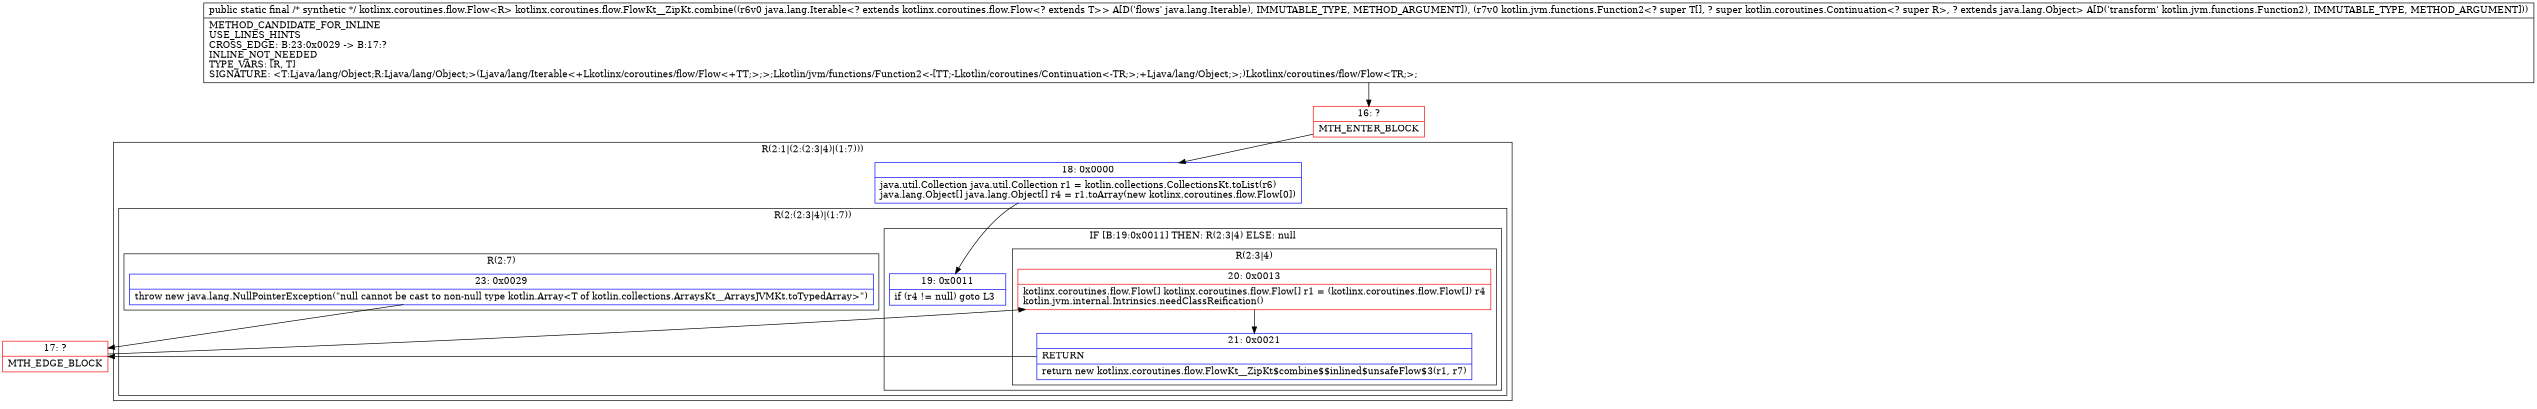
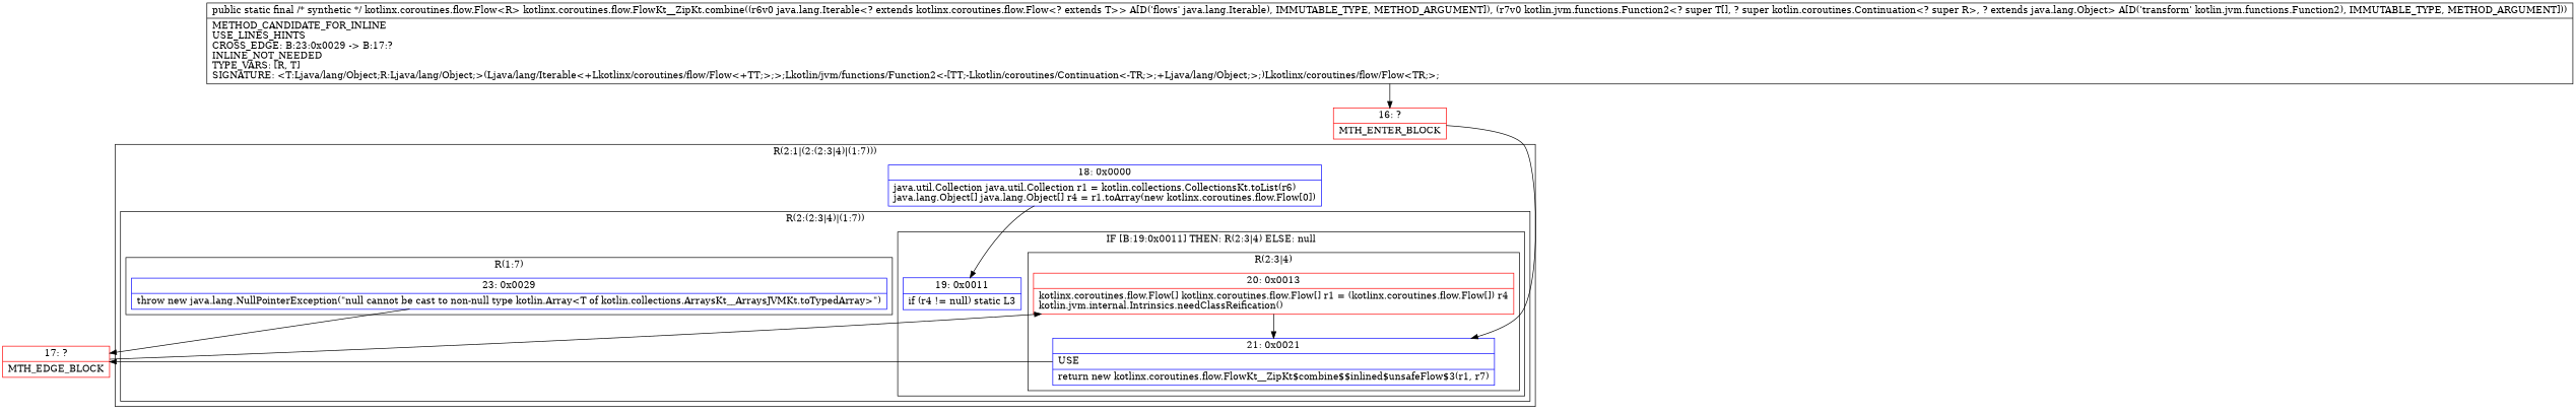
  digraph {
    node [color=blue shape=record]
    n1 [color=red label="{20\:\ 0x0013|kotlinx.coroutines.flow.Flow[] kotlinx.coroutines.flow.Flow[] r1 = (kotlinx.coroutines.flow.Flow[]) r4\lkotlin.jvm.internal.Intrinsics.needClassReification()\l}"]
-   n2 [label="{21\:\ 0x0021|RETURN\l|return new kotlinx.coroutines.flow.FlowKt__ZipKt$combine$$inlined$unsafeFlow$3(r1, r7)\l}"]
-   n3 [label="{19\:\ 0x0011|if (r4 != null) goto L3\l}"]
+   n2 [label="{21\:\ 0x0021|USE\l|return new kotlinx.coroutines.flow.FlowKt__ZipKt$combine$$inlined$unsafeFlow$3(r1, r7)\l}"]
+   n3 [label="{19\:\ 0x0011|if (r4 != null) static L3\l}"]
    n4 [label="{23\:\ 0x0029|throw new java.lang.NullPointerException(\"null cannot be cast to non\-null type kotlin.Array\<T of kotlin.collections.ArraysKt__ArraysJVMKt.toTypedArray\>\")\l}"]
    n5 [label="{18\:\ 0x0000|java.util.Collection java.util.Collection r1 = kotlin.collections.CollectionsKt.toList(r6)\ljava.lang.Object[] java.lang.Object[] r4 = r1.toArray(new kotlinx.coroutines.flow.Flow[0])\l}"]
    n6 [color=red label="{17\:\ ?|MTH_EDGE_BLOCK\l}"]
    n7 [color=red label="{16\:\ ?|MTH_ENTER_BLOCK\l}"]
    n8 [label="{public static final \/* synthetic *\/ kotlinx.coroutines.flow.Flow\<R\> kotlinx.coroutines.flow.FlowKt__ZipKt.combine((r6v0 java.lang.Iterable\<? extends kotlinx.coroutines.flow.Flow\<? extends T\>\> A[D('flows' java.lang.Iterable), IMMUTABLE_TYPE, METHOD_ARGUMENT]), (r7v0 kotlin.jvm.functions.Function2\<? super T[], ? super kotlin.coroutines.Continuation\<? super R\>, ? extends java.lang.Object\> A[D('transform' kotlin.jvm.functions.Function2), IMMUTABLE_TYPE, METHOD_ARGUMENT]))  | METHOD_CANDIDATE_FOR_INLINE\lUSE_LINES_HINTS\lCROSS_EDGE: B:23:0x0029 \-\> B:17:?\lINLINE_NOT_NEEDED\lTYPE_VARS: [R, T]\lSIGNATURE: \<T:Ljava\/lang\/Object;R:Ljava\/lang\/Object;\>(Ljava\/lang\/Iterable\<+Lkotlinx\/coroutines\/flow\/Flow\<+TT;\>;\>;Lkotlin\/jvm\/functions\/Function2\<\-[TT;\-Lkotlin\/coroutines\/Continuation\<\-TR;\>;+Ljava\/lang\/Object;\>;)Lkotlinx\/coroutines\/flow\/Flow\<TR;\>;\l}" color=""]
    subgraph cluster_1 {
      label="R(2:1|(2:(2:3|4)|(1:7)))"
      n5
      subgraph cluster_2 {
        label="R(2:(2:3|4)|(1:7))"
        subgraph cluster_3 {
          label="IF [B:19:0x0011] THEN: R(2:3|4) ELSE: null"
          n3
          subgraph cluster_4 {
            label="R(2:3|4)"
            n1
            n2
          }
        }
        subgraph cluster_5 {
-         label="R(2:7)"
+         label="R(1:7)"
          n4
        }
      }
    }
    n1 -> n2
    n2 -> n6
    n4 -> n6
    n5 -> n3
    n6 -> n1
-   n7 -> n5
+   n7 -> n2
    n8 -> n7
  }
